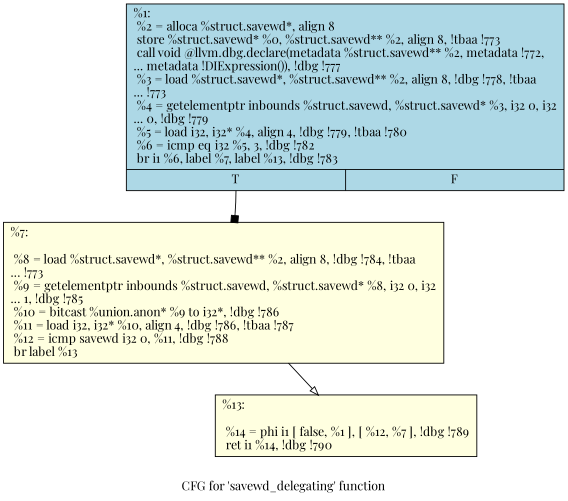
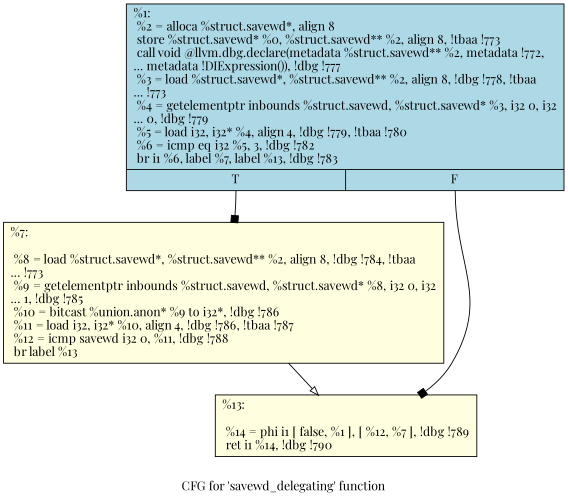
  digraph {
    fontname="Playfair Display"
    label="CFG for 'savewd_delegating' function"
    node [fillcolor=lightyellow fontname="Playfair Display" shape=record style=filled]
    edge [arrowhead=box fontname="Playfair Display"]
    n1 [fillcolor=lightblue label="{%1:\l  %2 = alloca %struct.savewd*, align 8\l  store %struct.savewd* %0, %struct.savewd** %2, align 8, !tbaa !773\l  call void @llvm.dbg.declare(metadata %struct.savewd** %2, metadata !772,\l... metadata !DIExpression()), !dbg !777\l  %3 = load %struct.savewd*, %struct.savewd** %2, align 8, !dbg !778, !tbaa\l... !773\l  %4 = getelementptr inbounds %struct.savewd, %struct.savewd* %3, i32 0, i32\l... 0, !dbg !779\l  %5 = load i32, i32* %4, align 4, !dbg !779, !tbaa !780\l  %6 = icmp eq i32 %5, 3, !dbg !782\l  br i1 %6, label %7, label %13, !dbg !783\l|{<s0>T|<s1>F}}"]
    n2 [label="{%7:\l\l  %8 = load %struct.savewd*, %struct.savewd** %2, align 8, !dbg !784, !tbaa\l... !773\l  %9 = getelementptr inbounds %struct.savewd, %struct.savewd* %8, i32 0, i32\l... 1, !dbg !785\l  %10 = bitcast %union.anon* %9 to i32*, !dbg !786\l  %11 = load i32, i32* %10, align 4, !dbg !786, !tbaa !787\l  %12 = icmp savewd i32 0, %11, !dbg !788\l  br label %13\l}"]
    n3 [label="{%13:\l\l  %14 = phi i1 [ false, %1 ], [ %12, %7 ], !dbg !789\l  ret i1 %14, !dbg !790\l}"]
    n1 -> n2 [tailport=s0]
+   n1 -> n3 [tailport=s1]
    n2 -> n3 [arrowhead=onormal]
  }
